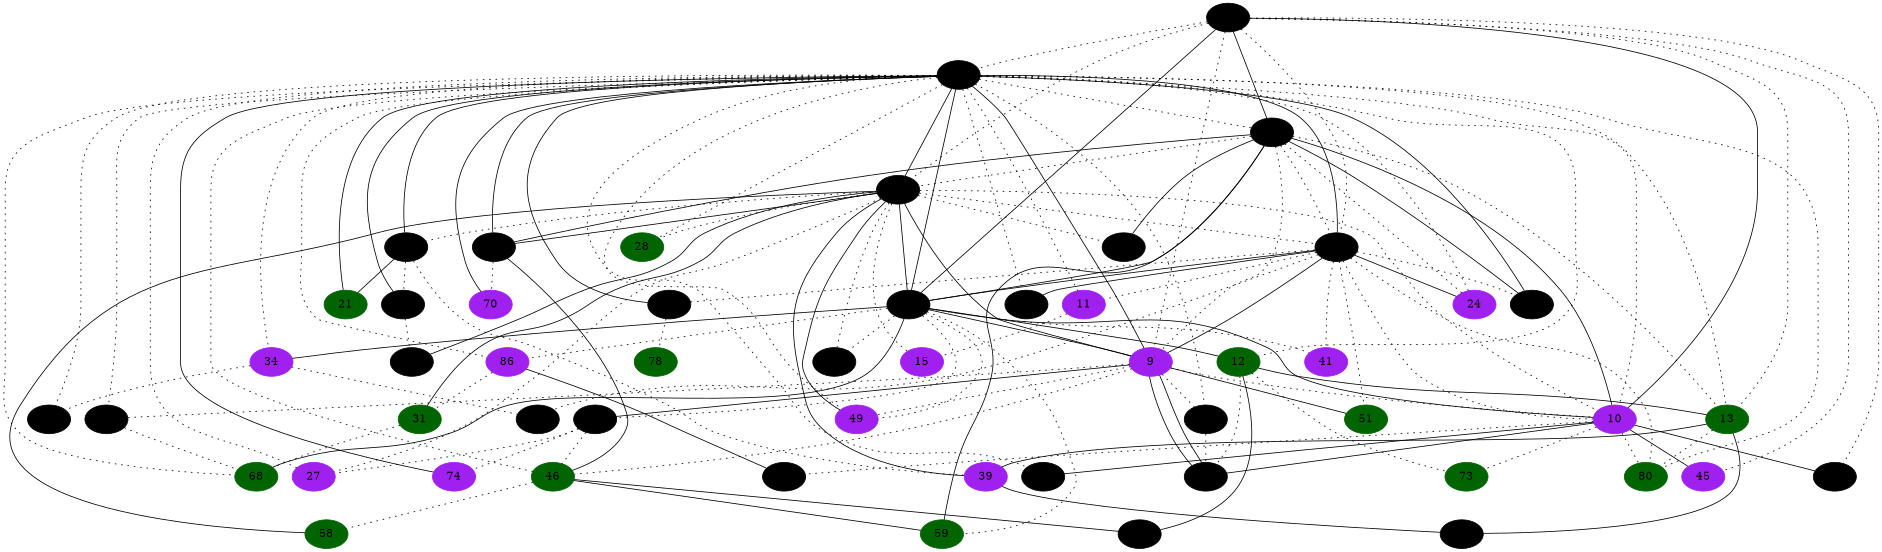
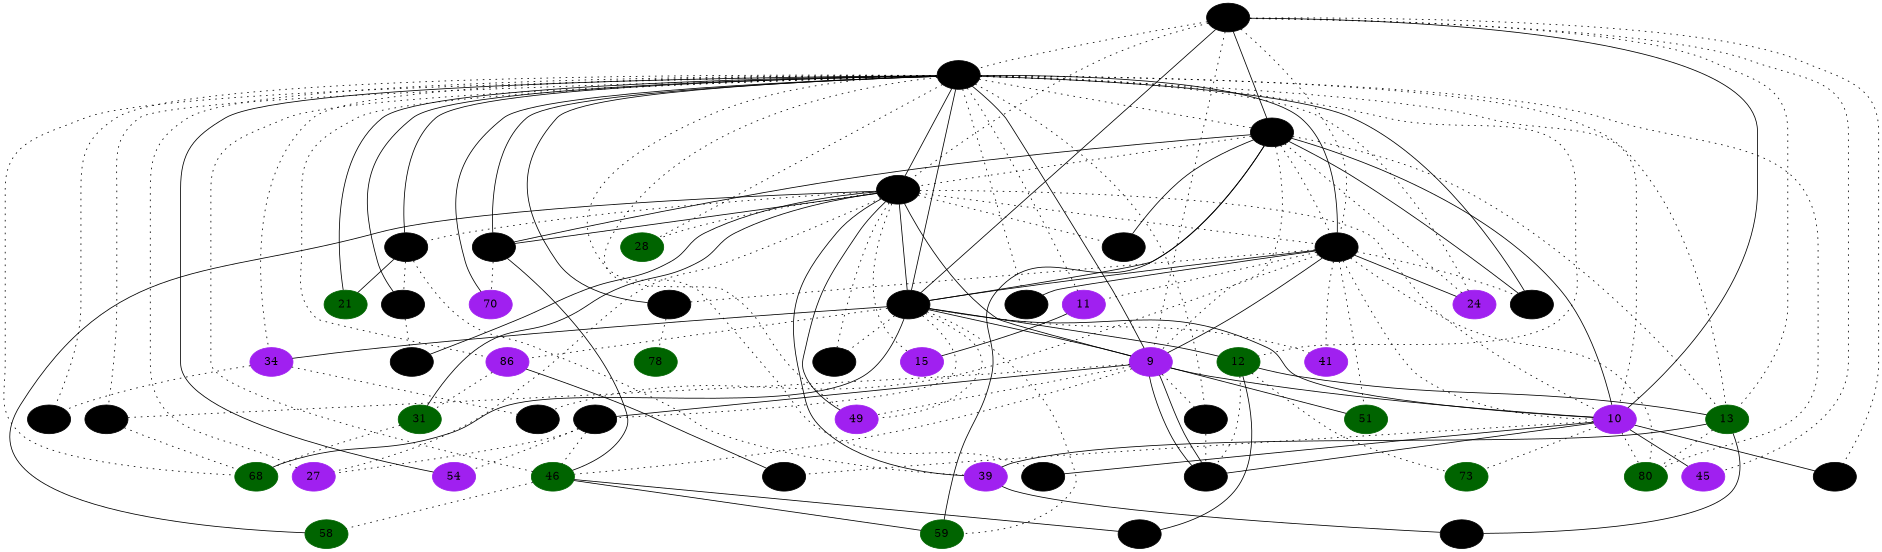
  graph {
    node [color=black style=filled]
    edge [style=dotted]
    1 [super="+86"]
    2 [super="+3+5+16"]
    4 [super="+85+14"]
    6
    7
    8 [super="+93+50+32+25+52+82+22"]
    9 [color=purple super="+44+65"]
    10 [color=purple]
    13 [color=darkgreen]
    45 [color=purple]
    64
    11 [color=purple]
    12 [color=darkgreen super="+19"]
    17
    18
    20 [super="+61"]
    21 [color=darkgreen]
    24 [color=purple]
    n19 [color=purple label=86]
    27 [color=purple super="+87"]
    28 [color=darkgreen]
    29
    30
    34 [color=purple]
    40
    46 [color=darkgreen super="+84+47"]
    49 [color=purple super="+95"]
    62 [super="+81"]
    67
    68 [color=darkgreen super="+79"]
    70 [color=purple]
    71
-   74 [color=purple]
+   74 [color=purple label=54]
    80 [color=darkgreen super="+104"]
    83
    33
    59 [color=darkgreen]
    15 [color=purple]
    31 [color=darkgreen]
    35
    37
    39 [color=purple super="+55"]
    58 [color=darkgreen]
    41 [color=purple super="+43"]
    51 [color=darkgreen]
    60
    23 [super="+54"]
    72 [super="+92"]
    36
    73 [color=darkgreen]
    69
    63
    78 [color=darkgreen]
    1 -- 2 [weight=4]
    1 -- 4 [style=solid]
    1 -- 6
    1 -- 7 [weight=2]
    1 -- 8 [style=solid]
    1 -- 9 [weight=3]
    1 -- 10 [style=solid]
    1 -- 13
    1 -- 45
    1 -- 64
    2 -- 4 [weight=4]
    2 -- 6 [style=solid weight=3]
    2 -- 7 [style=solid weight=4]
    2 -- 8 [style=solid weight=7]
    2 -- 9 [style=solid weight=3]
    2 -- 10 [weight=5]
    2 -- 13
    2 -- 11
    2 -- 12 [weight=2]
    2 -- 17 [style=solid]
    2 -- 18 [style=solid]
    2 -- 20 [style=solid]
    2 -- 21 [style=solid]
    2 -- 24
    2 -- n19
    2 -- 27 [weight=3]
    2 -- 28
    2 -- 29
    2 -- 30 [style=solid]
    2 -- 34 [weight=3]
    2 -- 40
    2 -- 46 [weight=4]
    2 -- 49
    2 -- 62 [style=solid weight=2]
    2 -- 67
    2 -- 68
    2 -- 70 [style=solid]
    2 -- 71
    2 -- 74 [style=solid]
    2 -- 80
    2 -- 83
    4 -- 6
    4 -- 7
    4 -- 8 [style=solid weight=2]
    4 -- 9 [weight=3]
    4 -- 10 [style=solid]
    4 -- 13
    4 -- 20 [style=solid]
    4 -- 24
    4 -- 62 [style=solid]
    4 -- 33 [style=solid]
    4 -- 59 [style=solid]
    6 -- 7
    6 -- 8 [style=solid weight=3]
    6 -- 9 [style=solid]
    6 -- 10
    6 -- 17
    6 -- 20 [style=solid]
    6 -- 27
    6 -- 28
    6 -- 49 [style=solid]
    6 -- 33
    6 -- 15
    6 -- 31 [style=solid]
    6 -- 35 [style=solid]
    6 -- 37
    6 -- 39 [style=solid]
    6 -- 58 [style=solid]
    7 -- 8 [style=solid]
    7 -- 9 [style=solid]
    7 -- 10
    7 -- 11
    7 -- 24 [style=solid]
    7 -- 30
    7 -- 62
    7 -- 80
    7 -- 83 [style=solid]
    7 -- 41
    7 -- 51
    7 -- 60
    8 -- 9 [style=solid]
    8 -- 10 [style=solid]
    8 -- 12 [style=solid]
    8 -- n19 [weight=3]
    8 -- 34 [style=solid]
    8 -- 49
    8 -- 68 [style=solid weight=2]
    8 -- 59
    8 -- 37
    8 -- 41 [weight=3]
    8 -- 23 [weight=2]
-   9 -- 10
+   9 -- 10 [style=solid]
    9 -- 40
    9 -- 46
    9 -- 49
    9 -- 67
    9 -- 51 [style=solid]
    9 -- 23 [style=solid]
    9 -- 72 [style=solid]
    9 -- 72 [style=solid]
    10 -- 45 [style=solid]
    10 -- 64 [style=solid]
    10 -- 29 [style=solid]
    10 -- 80
    10 -- 72 [style=solid]
    10 -- 36
    10 -- 73
    13 -- 80
    13 -- 39 [style=solid]
    13 -- 69 [style=solid]
-   11 -- 15
+   11 -- 15 [style=solid]
    12 -- 13 [style=solid]
    12 -- 72
    12 -- 73
    12 -- 63 [style=solid]
    17 -- 18
    17 -- 21 [style=solid]
    17 -- 39
    18 -- 35
    20 -- 46 [style=solid]
    20 -- 70
    n19 -- 31
    n19 -- 36 [style=solid]
    30 -- 78
    34 -- 71
    34 -- 60
    40 -- 68
    46 -- 59 [style=solid]
    46 -- 58
    46 -- 63 [style=solid]
    67 -- 72
    31 -- 68
    39 -- 69 [style=solid]
    23 -- 27
    23 -- 46
    23 -- 74
  }
